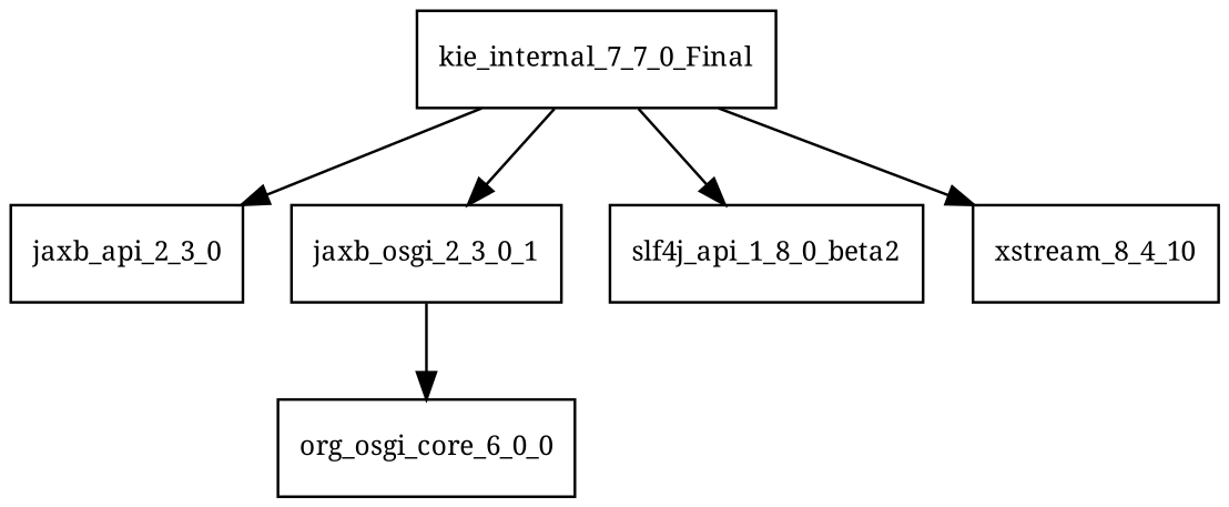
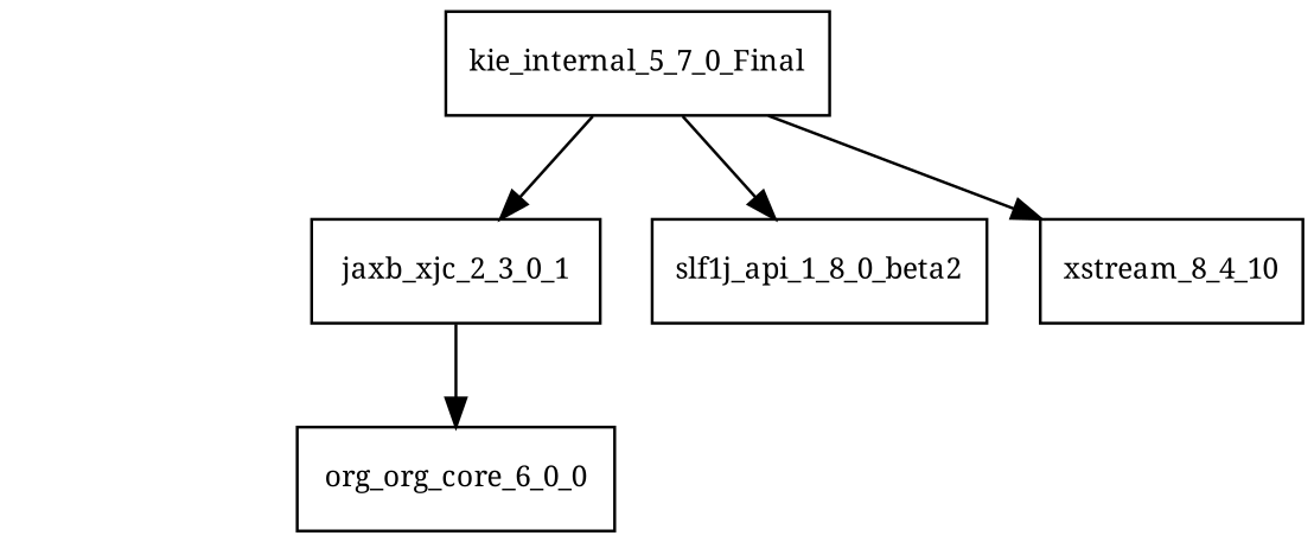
  digraph {
    fontname="Noto Serif"
    node [fontname="Noto Serif" fontsize=10.0 shape=box]
    edge [fontname="Noto Serif"]
-   kie_internal_7_7_0_Final
-   jaxb_api_2_3_0
-   jaxb_xjc_2_3_0_1 [label=jaxb_osgi_2_3_0_1]
-   slf4j_api_1_8_0_beta2
+   kie_internal_7_7_0_Final [label=kie_internal_5_7_0_Final]
+   jaxb_xjc_2_3_0_1
+   slf4j_api_1_8_0_beta2 [label=slf1j_api_1_8_0_beta2]
    n5 [label=xstream_8_4_10]
-   org_osgi_core_6_0_0
-   kie_internal_7_7_0_Final -> jaxb_api_2_3_0
+   org_osgi_core_6_0_0 [label=org_org_core_6_0_0]
    kie_internal_7_7_0_Final -> jaxb_xjc_2_3_0_1
    kie_internal_7_7_0_Final -> slf4j_api_1_8_0_beta2
    kie_internal_7_7_0_Final -> n5
    jaxb_xjc_2_3_0_1 -> org_osgi_core_6_0_0
  }
